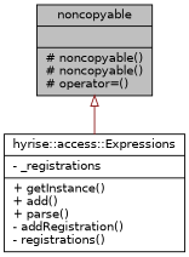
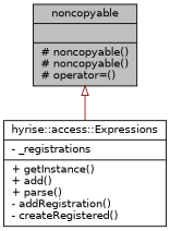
  digraph {
    node [color=black fontname=Helvetica fontsize=11 shape=record style=filled]
    n1 [fillcolor=grey75 fontcolor=black height=0.2 label="{noncopyable\n||# noncopyable()\l# noncopyable()\l# operator=()\l}" width=0.4]
-   n2 [fillcolor=white height=0.2 label="{hyrise::access::Expressions\n|- _registrations\l|+ getInstance()\l+ add()\l+ parse()\l- addRegistration()\l- registrations()\l}" width=0.4]
+   n2 [fillcolor=white height=0.2 label="{hyrise::access::Expressions\n|- _registrations\l|+ getInstance()\l+ add()\l+ parse()\l- addRegistration()\l- createRegistered()\l}" width=0.4]
    n1 -> n2 [arrowtail=onormal color=firebrick4 dir=back fontname=Helvetica fontsize=11 labelfontname=Helvetica labelfontsize=11 style=solid]
  }
